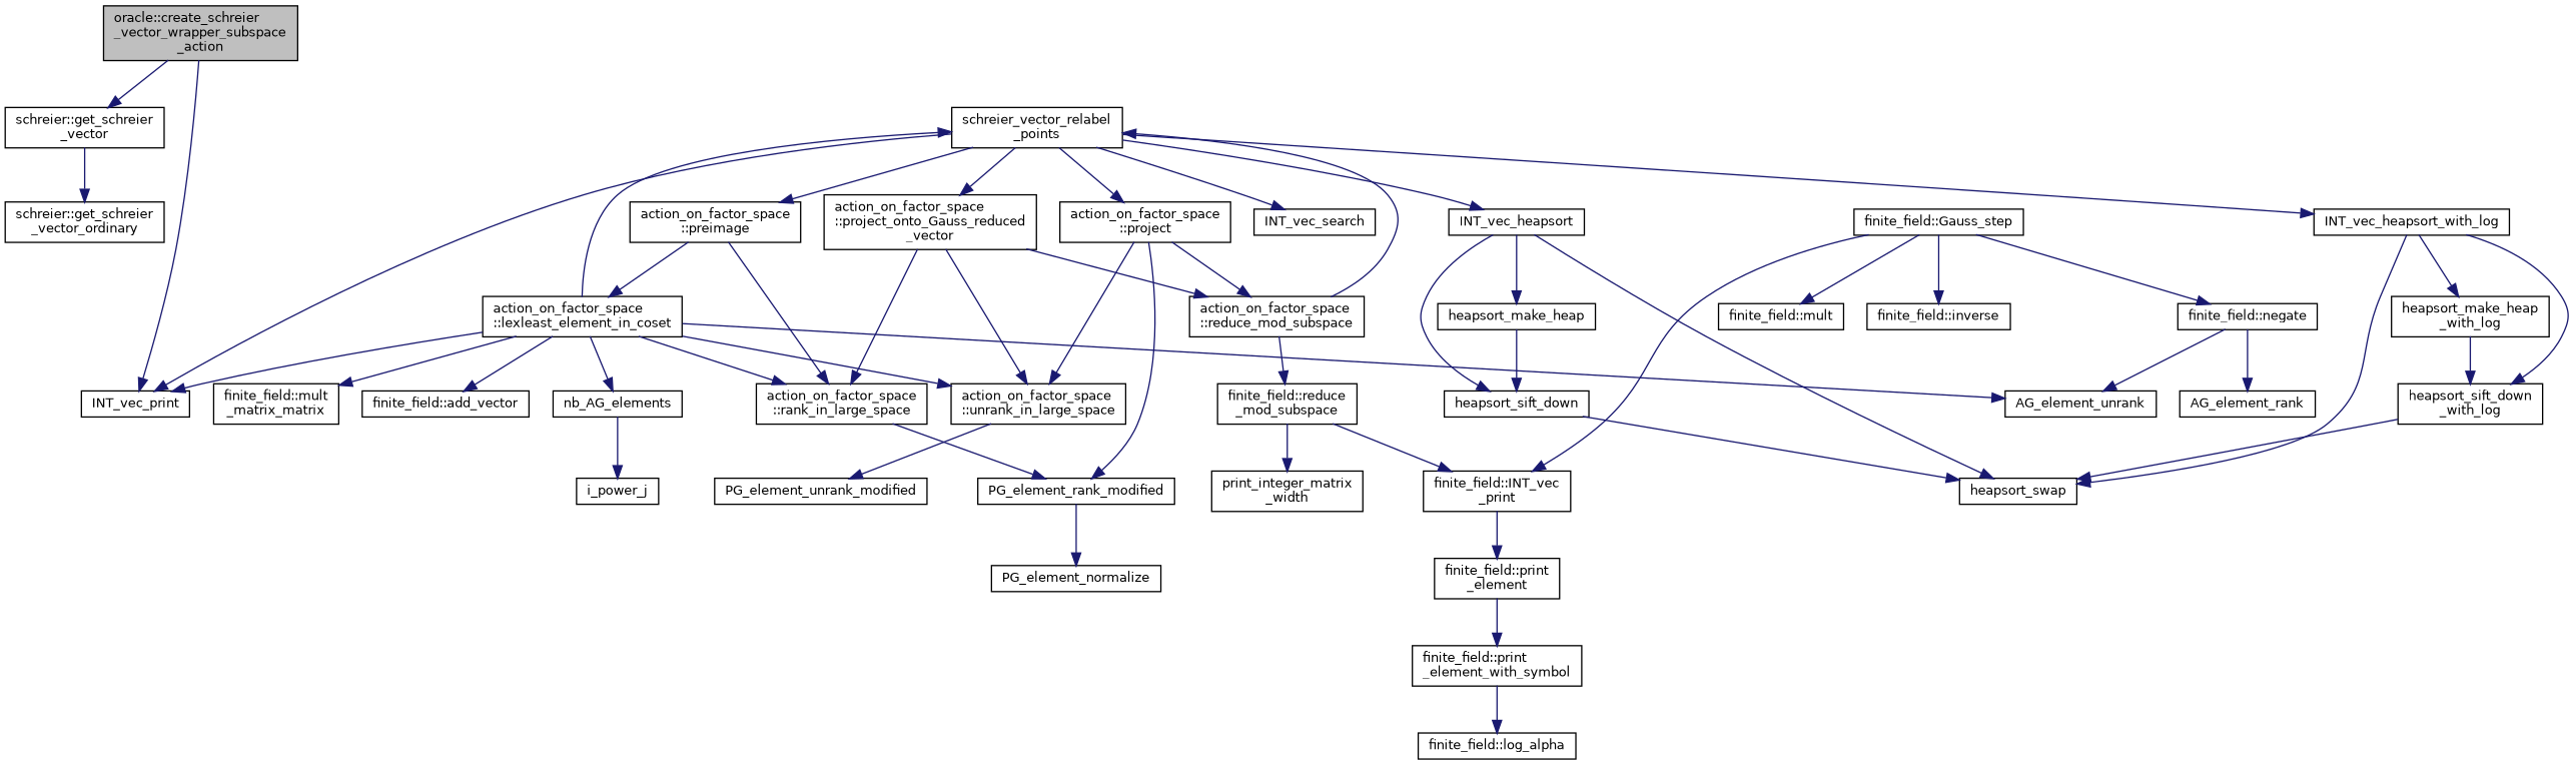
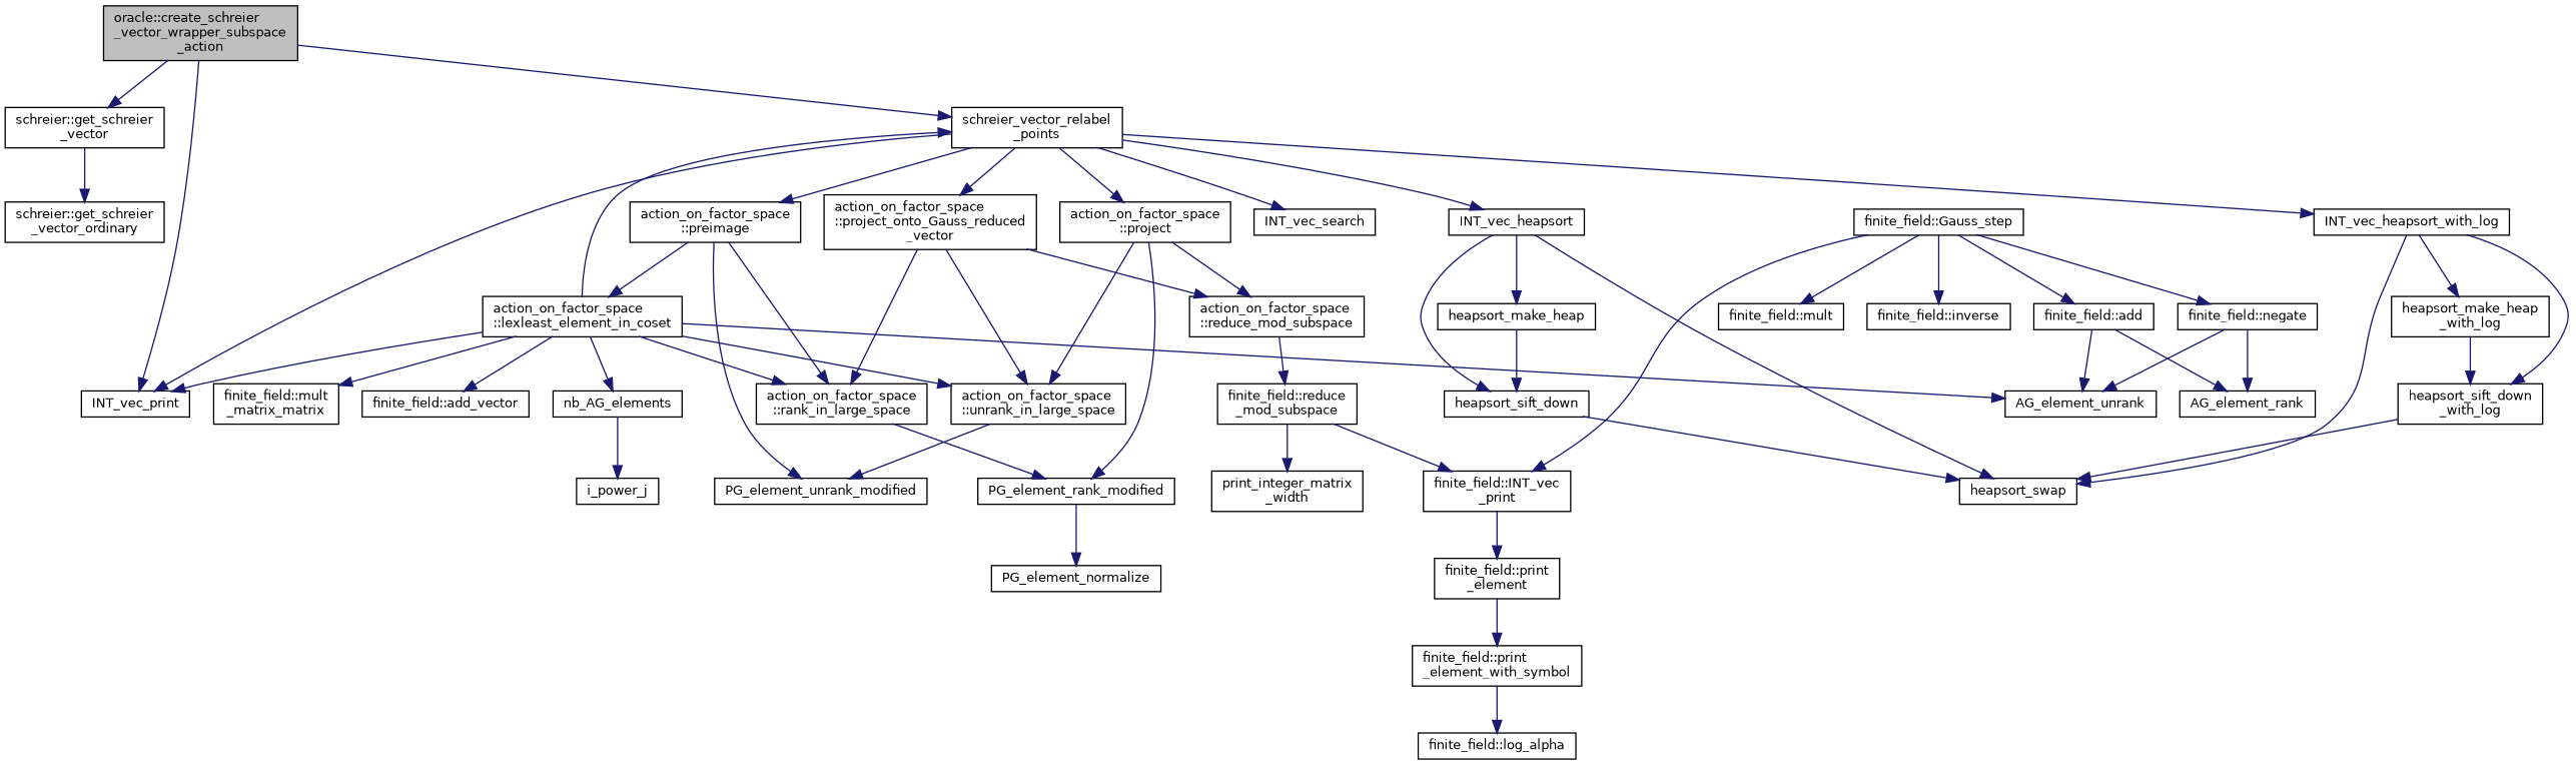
  digraph {
    rankdir=TB
    node [color=black fillcolor=white fontname=Helvetica fontsize=10 shape=record style=filled]
    edge [color=midnightblue fontname=Helvetica fontsize=10 labelfontname=Helvetica labelfontsize=10 style=solid]
    n1 [fillcolor=grey75 fontcolor=black height=0.2 label="oracle::create_schreier\l_vector_wrapper_subspace\l_action" width=0.4]
    n2 [height=0.2 label="schreier::get_schreier\l_vector" width=0.4]
    n3 [height=0.2 label=INT_vec_print width=0.4]
    n4 [height=0.2 label="schreier_vector_relabel\l_points" width=0.4]
    n5 [height=0.2 label="schreier::get_schreier\l_vector_ordinary" width=0.4]
    n6 [height=0.2 label=INT_vec_heapsort width=0.4]
    n7 [height=0.2 label="action_on_factor_space\l::preimage" width=0.4]
    n8 [height=0.2 label="action_on_factor_space\l::project_onto_Gauss_reduced\l_vector" width=0.4]
    n9 [height=0.2 label=INT_vec_search width=0.4]
    n10 [height=0.2 label=INT_vec_heapsort_with_log width=0.4]
    n11 [height=0.2 label="action_on_factor_space\l::project" width=0.4]
    n12 [height=0.2 label=heapsort_make_heap width=0.4]
    n13 [height=0.2 label=heapsort_sift_down width=0.4]
    n14 [height=0.2 label=heapsort_swap width=0.4]
    n15 [height=0.2 label="action_on_factor_space\l::lexleast_element_in_coset" width=0.4]
    n16 [height=0.2 label=PG_element_unrank_modified width=0.4]
    n17 [height=0.2 label="action_on_factor_space\l::rank_in_large_space" width=0.4]
    n18 [height=0.2 label="action_on_factor_space\l::unrank_in_large_space" width=0.4]
    n19 [height=0.2 label=nb_AG_elements width=0.4]
    n20 [height=0.2 label=AG_element_unrank width=0.4]
    n21 [height=0.2 label="finite_field::mult\l_matrix_matrix" width=0.4]
    n22 [height=0.2 label="finite_field::add_vector" width=0.4]
    n23 [height=0.2 label="action_on_factor_space\l::reduce_mod_subspace" width=0.4]
    n24 [height=0.2 label="heapsort_make_heap\l_with_log" width=0.4]
    n25 [height=0.2 label="heapsort_sift_down\l_with_log" width=0.4]
    n26 [height=0.2 label=PG_element_rank_modified width=0.4]
    n27 [height=0.2 label=PG_element_normalize width=0.4]
    n28 [height=0.2 label=i_power_j width=0.4]
    n29 [height=0.2 label="finite_field::reduce\l_mod_subspace" width=0.4]
    n30 [height=0.2 label="finite_field::INT_vec\l_print" width=0.4]
    n31 [height=0.2 label="print_integer_matrix\l_width" width=0.4]
    n32 [height=0.2 label="finite_field::print\l_element" width=0.4]
    n33 [height=0.2 label="finite_field::Gauss_step" width=0.4]
    n34 [height=0.2 label="finite_field::negate" width=0.4]
    n35 [height=0.2 label="finite_field::mult" width=0.4]
    n36 [height=0.2 label="finite_field::inverse" width=0.4]
+   n37 [height=0.2 label="finite_field::add" width=0.4]
    n38 [height=0.2 label="finite_field::print\l_element_with_symbol" width=0.4]
    n39 [height=0.2 label="finite_field::log_alpha" width=0.4]
    n40 [height=0.2 label=AG_element_rank width=0.4]
    n1 -> n2
    n1 -> n3
-   n23 -> n4
+   n1 -> n4
    n2 -> n5
    n4 -> n3
    n4 -> n6
    n4 -> n7
    n4 -> n8
    n4 -> n9
    n4 -> n10
    n4 -> n11
    n6 -> n12
    n6 -> n13
    n6 -> n14
    n7 -> n15
+   n7 -> n16
    n7 -> n17
    n8 -> n17
    n8 -> n18
    n8 -> n23
    n10 -> n14
    n10 -> n24
    n10 -> n25
    n11 -> n18
    n11 -> n23
    n11 -> n26
    n12 -> n13
    n13 -> n14
    n15 -> n3
    n15 -> n4
    n15 -> n17
    n15 -> n18
    n15 -> n19
    n15 -> n20
    n15 -> n21
    n15 -> n22
    n17 -> n26
    n18 -> n16
    n19 -> n28
    n23 -> n29
    n24 -> n25
    n25 -> n14
    n26 -> n27
    n29 -> n30
    n29 -> n31
    n30 -> n32
    n32 -> n38
    n33 -> n30
    n33 -> n34
    n33 -> n35
    n33 -> n36
+   n33 -> n37
    n34 -> n20
    n34 -> n40
+   n37 -> n20
+   n37 -> n40
    n38 -> n39
  }
